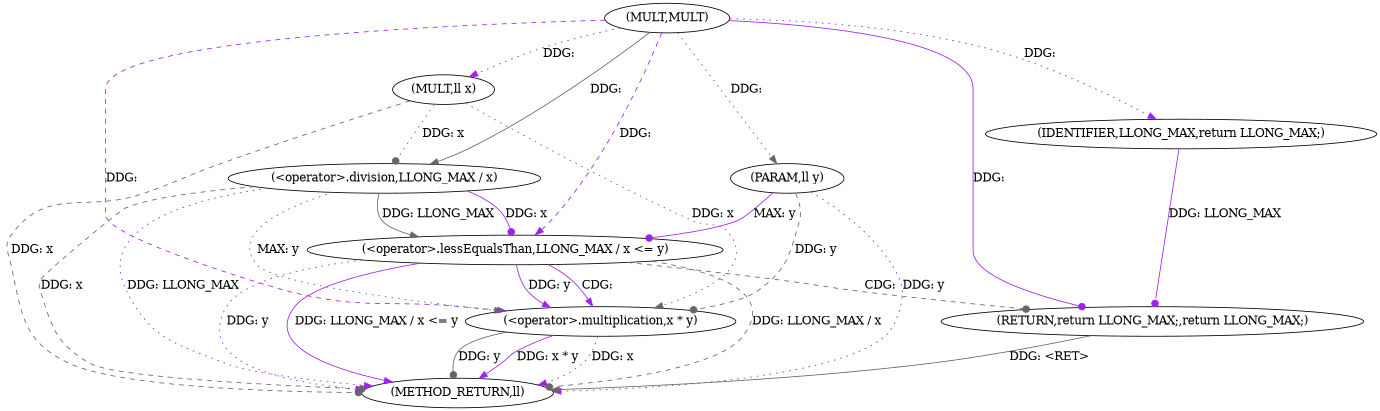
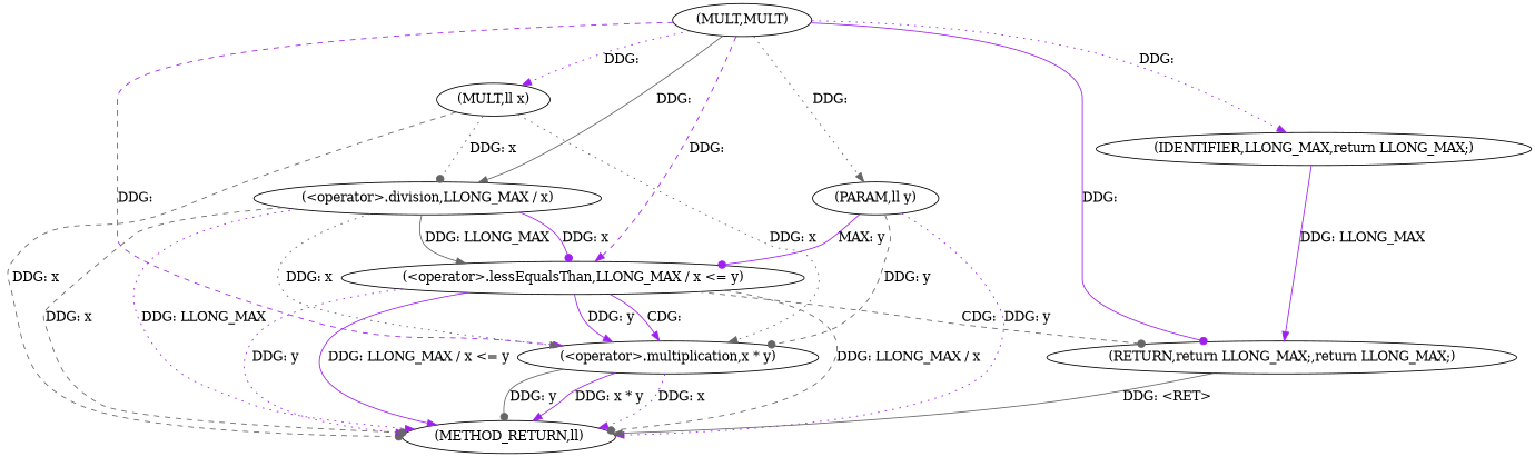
  digraph {
    edge [arrowhead=normal color=purple style=solid]
    n1 [label="(MULT,MULT)"]
    n2 [label="(MULT,ll x)"]
    n3 [label="(PARAM,ll y)"]
    n4 [label="(<operator>.lessEqualsThan,LLONG_MAX / x <= y)"]
    n5 [label="(RETURN,return LLONG_MAX;,return LLONG_MAX;)"]
    n6 [label="(<operator>.multiplication,x * y)"]
    n7 [label="(IDENTIFIER,LLONG_MAX,return LLONG_MAX;)"]
    n8 [label="(<operator>.division,LLONG_MAX / x)"]
    n9 [label="(METHOD_RETURN,ll)"]
    n1 -> n2 [label="DDG: " style=dotted]
    n1 -> n3 [color=gray40 label="DDG: " style=dotted]
    n1 -> n4 [label="DDG: " style=dashed]
    n1 -> n5 [arrowhead=dot label="DDG: "]
    n1 -> n6 [label="DDG: " style=dashed]
    n1 -> n7 [label="DDG: " style=dotted]
    n1 -> n8 [color=gray40 label="DDG: "]
    n2 -> n6 [color=gray40 label="DDG: x" style=dotted]
    n2 -> n8 [arrowhead=dot color=gray40 label="DDG: x" style=dotted]
    n2 -> n9 [arrowhead=dot color=gray40 label="DDG: x" style=dashed]
    n3 -> n4 [arrowhead=dot label="MAX: y"]
    n3 -> n6 [arrowhead=dot color=gray40 label="DDG: y" style=dashed]
    n3 -> n9 [label="DDG: y" style=dotted]
    n4 -> n5 [arrowhead=dot color=gray40 label="CDG: " style=dashed]
    n4 -> n6 [label="DDG: y"]
    n4 -> n6 [label="CDG: "]
    n4 -> n9 [arrowhead=dot color=gray40 label="DDG: LLONG_MAX / x" style=dashed]
    n4 -> n9 [label="DDG: y" style=dotted]
    n4 -> n9 [label="DDG: LLONG_MAX / x <= y"]
    n5 -> n9 [color=gray40 label="DDG: <RET>"]
    n6 -> n9 [label="DDG: x" style=dotted]
    n6 -> n9 [arrowhead=dot color=gray40 label="DDG: y"]
    n6 -> n9 [label="DDG: x * y"]
-   n7 -> n5 [arrowhead=dot label="DDG: LLONG_MAX"]
+   n7 -> n5 [label="DDG: LLONG_MAX"]
    n8 -> n4 [arrowhead=dot label="DDG: x"]
    n8 -> n4 [color=gray40 label="DDG: LLONG_MAX"]
-   n8 -> n6 [color=gray40 label="MAX: y" style=dotted]
+   n8 -> n6 [color=gray40 label="DDG: x" style=dotted]
    n8 -> n9 [arrowhead=dot color=gray40 label="DDG: x" style=dashed]
    n8 -> n9 [label="DDG: LLONG_MAX" style=dotted]
  }
